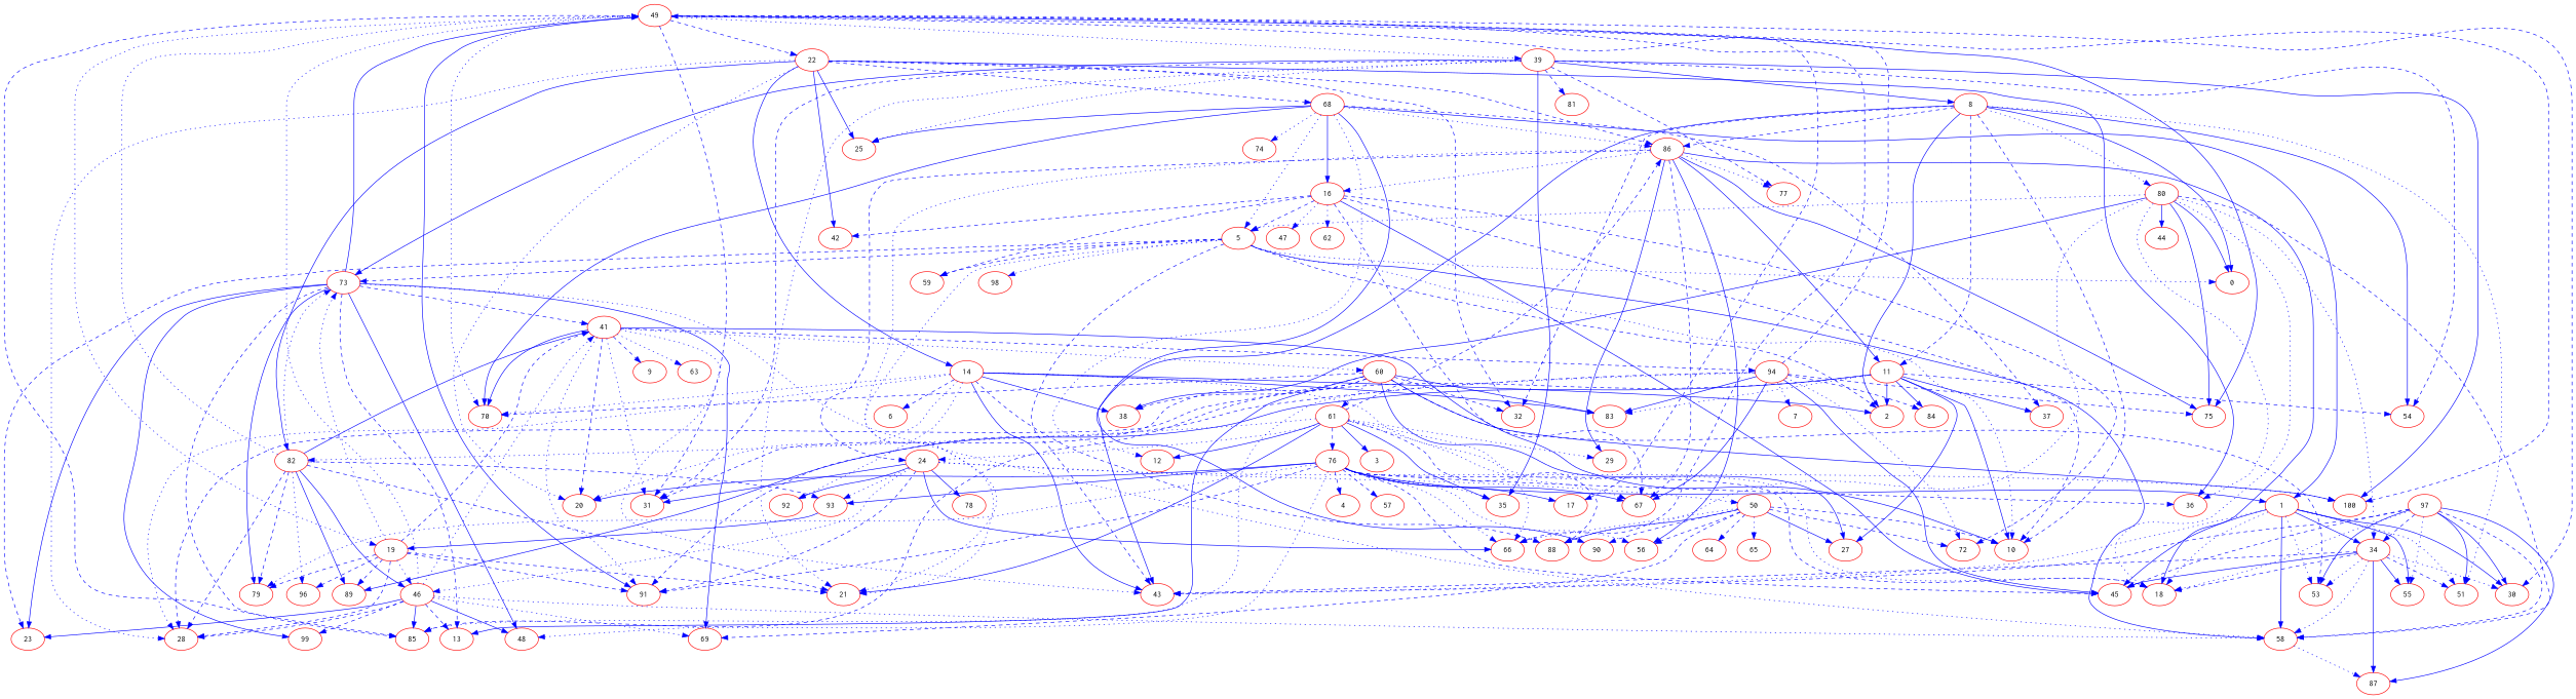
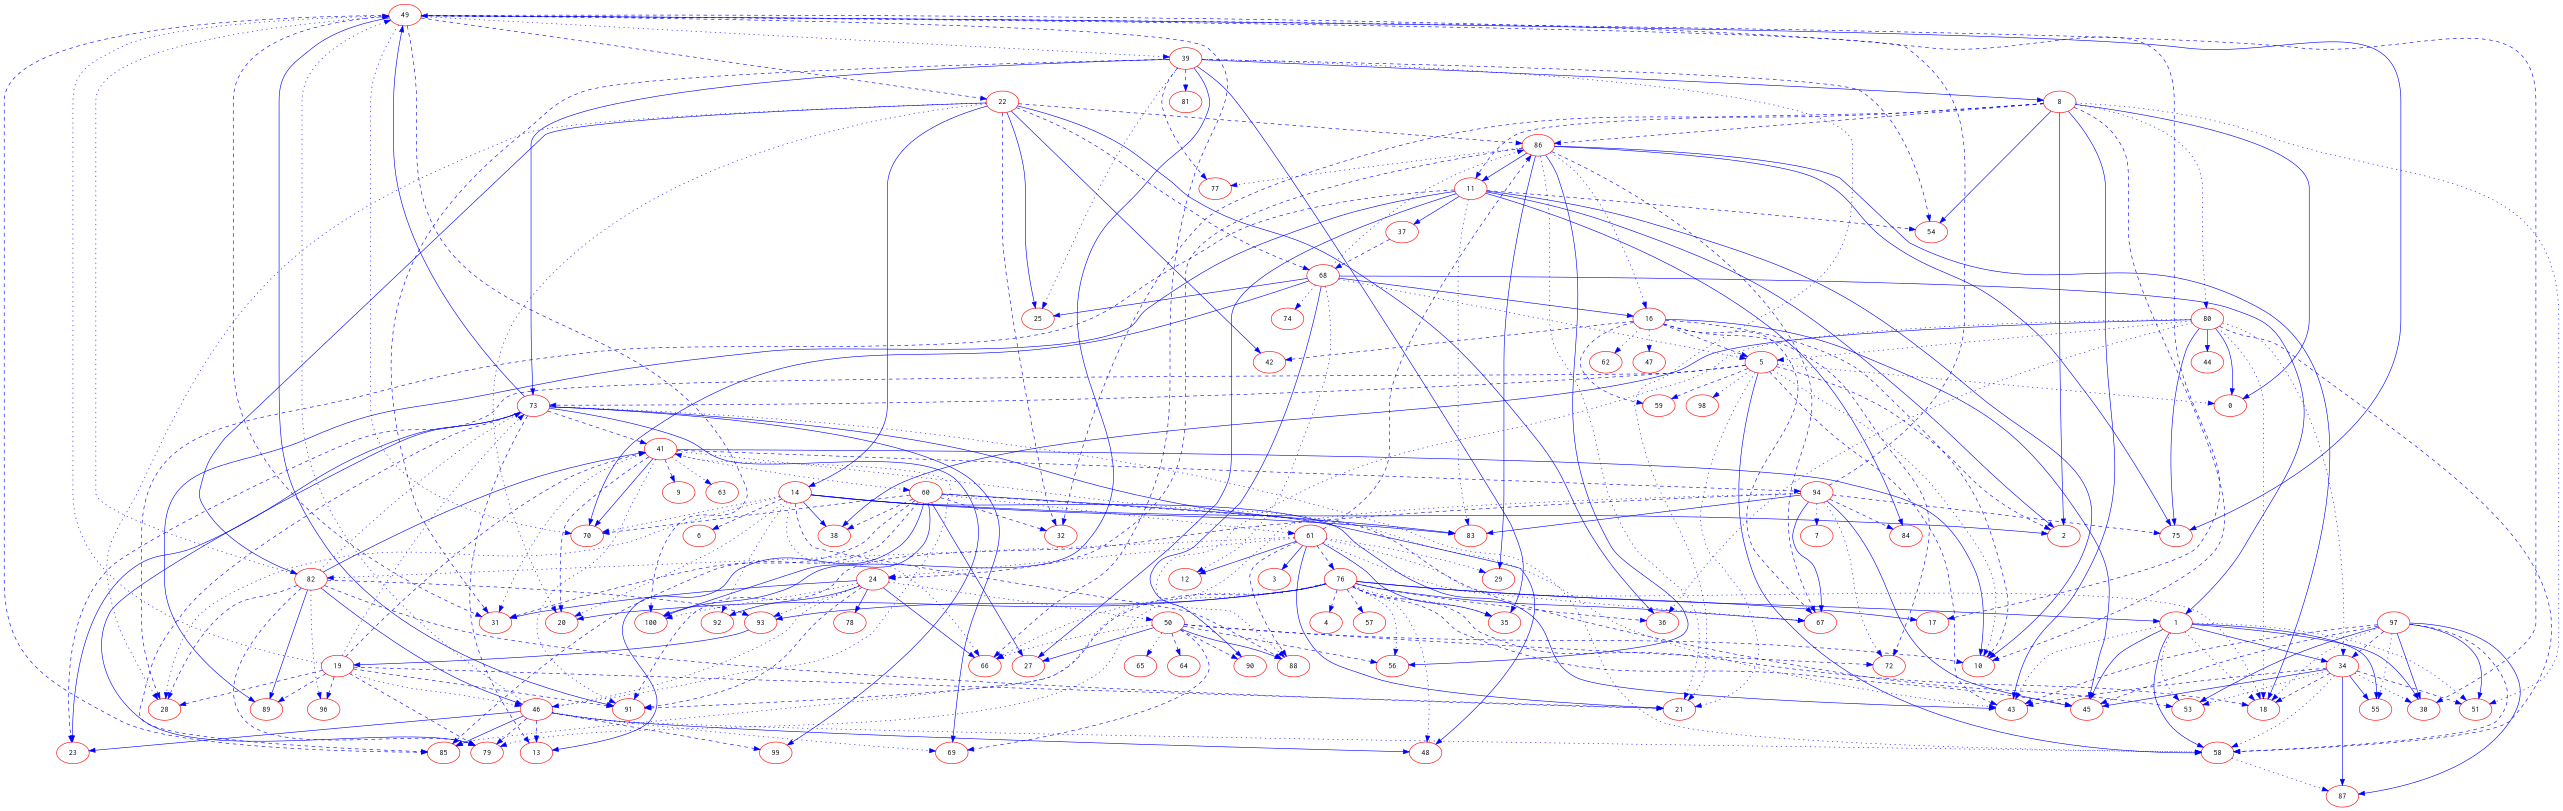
  digraph {
    rankdir=TB
    node [color=Red fontname=Courier]
    edge [color=Blue style=solid]
    1
    18
    30
    34
    43
    45
    51
    53
    55
    58
    87
    5
    0
    2
    10
    21
    23
    59
    73
    98
    41
    49
    79
    13
    48
    69
    85
    99
    20
    70
    91
    31
    9
    60
    63
    94
    75
    66
    22
    100
    39
    17
    8
    11
    32
    54
    80
    86
    27
    28
    37
    83
    84
    89
    n55 [label=38]
    88
    36
    44
    16
    67
    24
    77
    56
    29
    42
    47
    62
    72
    92
    46
    93
    50
    78
    14
    6
    19
    96
    61
    7
    25
    68
    82
    35
    81
    90
    12
    74
    64
    65
    3
    76
    4
    57
    97
    1 -> 18 [style=dotted]
    1 -> 30
    1 -> 34
    1 -> 43 [style=dotted]
    1 -> 45
    1 -> 51 [style=dotted]
    1 -> 53 [style=dotted]
    1 -> 55
    1 -> 58
    34 -> 18 [style=dashed]
    34 -> 30 [style=dotted]
    34 -> 43 [style=dashed]
    34 -> 45
    34 -> 51 [style=dashed]
    34 -> 53 [style=dotted]
    34 -> 55
    34 -> 58 [style=dotted]
    34 -> 87
    58 -> 87 [style=dotted]
    5 -> 43 [style=dashed]
    5 -> 58
    5 -> 0 [style=dotted]
    5 -> 2 [style=dashed]
    5 -> 10 [style=dotted]
    5 -> 21 [style=dotted]
    5 -> 23 [style=dashed]
    5 -> 59 [style=dashed]
    5 -> 73 [style=dashed]
    5 -> 98 [style=dotted]
    73 -> 58 [style=dotted]
    73 -> 23
    73 -> 41 [style=dashed]
    73 -> 49
    73 -> 79
    73 -> 13 [style=dashed]
    73 -> 48
    73 -> 69
    73 -> 85 [style=dashed]
    73 -> 99
    41 -> 43 [style=dotted]
    41 -> 10
    41 -> 20 [style=dashed]
    41 -> 70
    41 -> 91 [style=dotted]
    41 -> 31 [style=dotted]
    41 -> 9 [style=dashed]
    41 -> 60 [style=dotted]
    41 -> 63 [style=dotted]
    41 -> 94 [style=dashed]
    49 -> 30 [style=dashed]
    49 -> 85 [style=dashed]
    49 -> 70 [style=dotted]
    49 -> 91
    49 -> 31 [style=dashed]
    49 -> 75
    49 -> 66 [style=dashed]
    49 -> 22 [style=dashed]
    49 -> 100 [style=dashed]
    49 -> 39 [style=dotted]
    49 -> 17 [style=dashed]
    60 -> 53 [style=dashed]
    60 -> 13
    60 -> 85 [style=dashed]
    60 -> 70 [style=dashed]
    60 -> 31 [style=dashed]
    60 -> 100
    60 -> 32 [style=dashed]
    60 -> 27
    60 -> 83
    60 -> n55 [style=dashed]
    60 -> 61 [style=dotted]
    94 -> 45
    94 -> 49 [style=dashed]
    94 -> 85 [style=dotted]
    94 -> 91 [style=dashed]
    94 -> 75 [style=dashed]
    94 -> 83
    94 -> 84 [style=dashed]
    94 -> 67
    94 -> 72 [style=dotted]
    94 -> 7 [style=dotted]
    22 -> 20 [style=dotted]
    22 -> 32 [style=dashed]
    22 -> 86 [style=dashed]
    22 -> 28 [style=dotted]
    22 -> 36
    22 -> 42
    22 -> 14
    22 -> 25
    22 -> 68 [style=dashed]
    22 -> 82
    39 -> 21 [style=dotted]
    39 -> 73
    39 -> 31 [style=dashed]
    39 -> 100
    39 -> 8
    39 -> 54 [style=dashed]
    39 -> 77 [style=dashed]
    39 -> 25 [style=dotted]
    39 -> 35
    39 -> 81 [style=dashed]
    8 -> 43
    8 -> 51 [style=dotted]
    8 -> 0
    8 -> 2
    8 -> 10 [style=dashed]
    8 -> 11 [style=dashed]
    8 -> 32 [style=dashed]
    8 -> 54
    8 -> 80 [style=dotted]
    8 -> 86 [style=dashed]
    11 -> 2
    11 -> 10
    11 -> 54 [style=dashed]
    11 -> 27
    11 -> 28 [style=dashed]
    11 -> 37
    11 -> 83 [style=dotted]
    11 -> 84
    11 -> 89
    80 -> 18 [style=dotted]
    80 -> 34 [style=dotted]
    80 -> 58 [style=dashed]
    80 -> 5 [style=dotted]
    80 -> 0
    80 -> 75
    80 -> n55
    80 -> 88 [style=dotted]
    80 -> 36 [style=dotted]
    80 -> 44
    86 -> 18
    86 -> 21 [style=dotted]
    86 -> 75
    86 -> 11
    86 -> 16 [style=dotted]
    86 -> 67 [style=dashed]
    86 -> 24 [style=dashed]
    86 -> 77 [style=dotted]
    86 -> 56
    86 -> 29
    16 -> 45
    16 -> 5 [style=dashed]
    16 -> 10 [style=dashed]
    16 -> 59 [style=dashed]
    16 -> 67 [style=dashed]
    16 -> 42 [style=dashed]
    16 -> 47 [style=dotted]
    16 -> 62 [style=dotted]
    16 -> 72 [style=dashed]
    24 -> 91 [style=dashed]
    24 -> 31
    24 -> 66
    24 -> 100 [style=dotted]
    24 -> 92
    24 -> 46 [style=dotted]
    24 -> 93 [style=dotted]
    24 -> 50 [style=dotted]
    24 -> 78
    46 -> 58 [style=dotted]
    46 -> 23
    46 -> 41 [style=dotted]
    46 -> 49 [style=dotted]
-   46 -> 28 [style=dashed]
+   46 -> 79 [style=dashed]
    46 -> 13 [style=dashed]
    46 -> 48
    46 -> 69 [style=dotted]
    46 -> 85
    46 -> 99 [style=dashed]
    93 -> 19
    50 -> 10 [style=dashed]
    50 -> 69 [style=dashed]
    50 -> 66 [style=dotted]
    50 -> 27
    50 -> 88
    50 -> 56 [style=dashed]
    50 -> 72 [style=dashed]
    50 -> 90 [style=dashed]
    50 -> 64 [style=dashed]
    50 -> 65 [style=dotted]
    14 -> 43
    14 -> 2
    14 -> 20 [style=dotted]
    14 -> 70 [style=dotted]
    14 -> 66 [style=dotted]
    14 -> 28 [style=dotted]
    14 -> 83
    14 -> n55
    14 -> 88 [style=dashed]
    14 -> 92 [style=dotted]
    14 -> 6 [style=dashed]
    19 -> 21 [style=dashed]
    19 -> 73 [style=dotted]
    19 -> 41 [style=dashed]
-   49 -> 19 [style=dotted]
+   19 -> 49 [style=dotted]
    19 -> 79 [style=dashed]
    19 -> 91 [style=dashed]
    19 -> 28 [style=dashed]
    19 -> 89 [style=dashed]
    19 -> 46 [style=dotted]
    19 -> 96 [style=dashed]
    61 -> 18 [style=dotted]
    61 -> 21
    61 -> 86 [style=dashed]
    61 -> 88 [style=dashed]
    61 -> 67 [style=dotted]
    61 -> 24 [style=dotted]
    61 -> 29 [style=dotted]
    61 -> 82 [style=dotted]
    61 -> 35
    61 -> 12
    61 -> 3
    61 -> 76 [style=dashed]
    68 -> 1
    68 -> 5 [style=dotted]
    68 -> 70
    68 -> 86 [style=dotted]
-   68 -> 37 [style=dashed]
+   37 -> 68 [style=dashed]
    68 -> 16
    68 -> 25
    68 -> 90
    68 -> 12 [style=dotted]
    68 -> 74 [style=dotted]
    82 -> 21 [style=dashed]
    82 -> 73 [style=dotted]
    82 -> 41
    82 -> 49 [style=dotted]
    82 -> 79 [style=dashed]
    82 -> 28 [style=dashed]
    82 -> 89
    82 -> 46
    82 -> 93 [style=dashed]
    82 -> 96 [style=dotted]
    76 -> 1
    76 -> 18 [style=dashed]
    76 -> 45 [style=dashed]
    76 -> 79 [style=dotted]
    76 -> 48 [style=dotted]
    76 -> 20
    76 -> 91 [style=dashed]
    76 -> 66 [style=dotted]
    76 -> 17
    76 -> 36 [style=dashed]
    76 -> 67
    76 -> 56 [style=dotted]
    76 -> 93
    76 -> 35 [style=dotted]
    76 -> 4 [style=dashed]
    76 -> 57 [style=dashed]
    97 -> 18 [style=dotted]
    97 -> 30
    97 -> 34 [style=dashed]
    97 -> 43 [style=dashed]
    97 -> 45 [style=dashed]
    97 -> 51
    97 -> 53
    97 -> 55 [style=dotted]
    97 -> 58 [style=dashed]
    97 -> 87
  }
